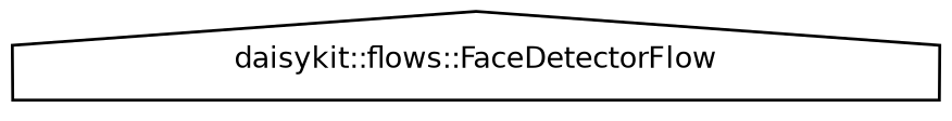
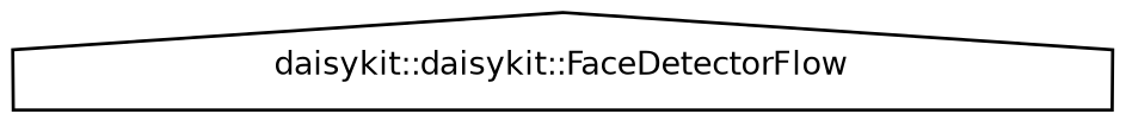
  digraph {
    rankdir=TB
-   n1 [color=black fillcolor=white fontname=Helvetica fontsize=10 height=0.2 label="daisykit::flows::FaceDetectorFlow" shape=house style=filled width=0.4]
+   n1 [color=black fillcolor=white fontname=Helvetica fontsize=10 height=0.2 label="daisykit::daisykit::FaceDetectorFlow" shape=house style=filled width=0.4]
  }
